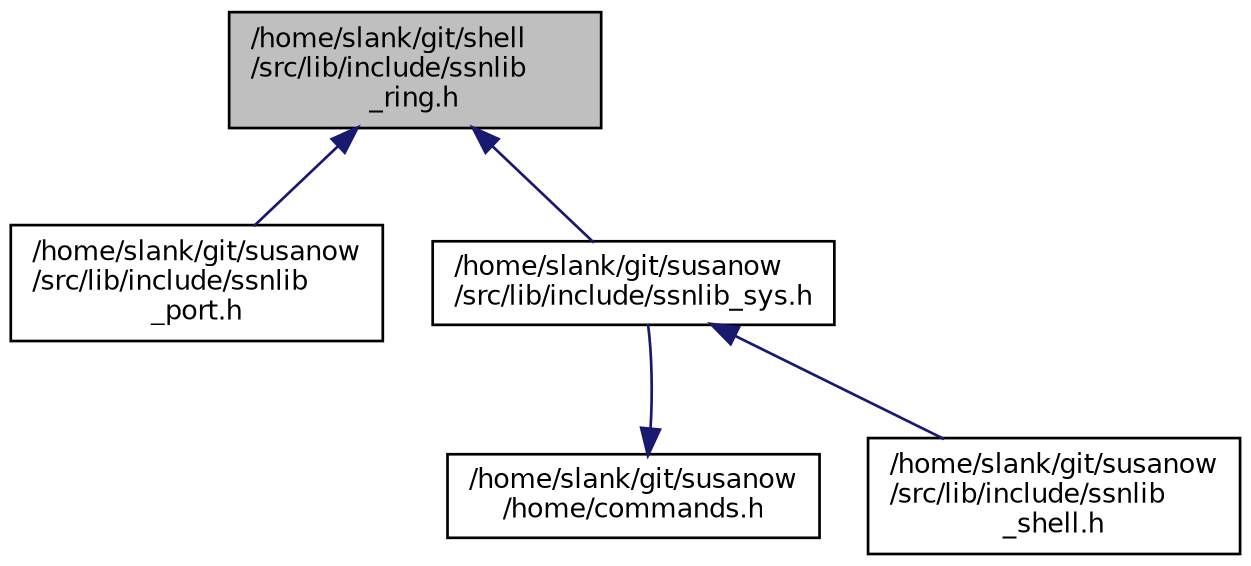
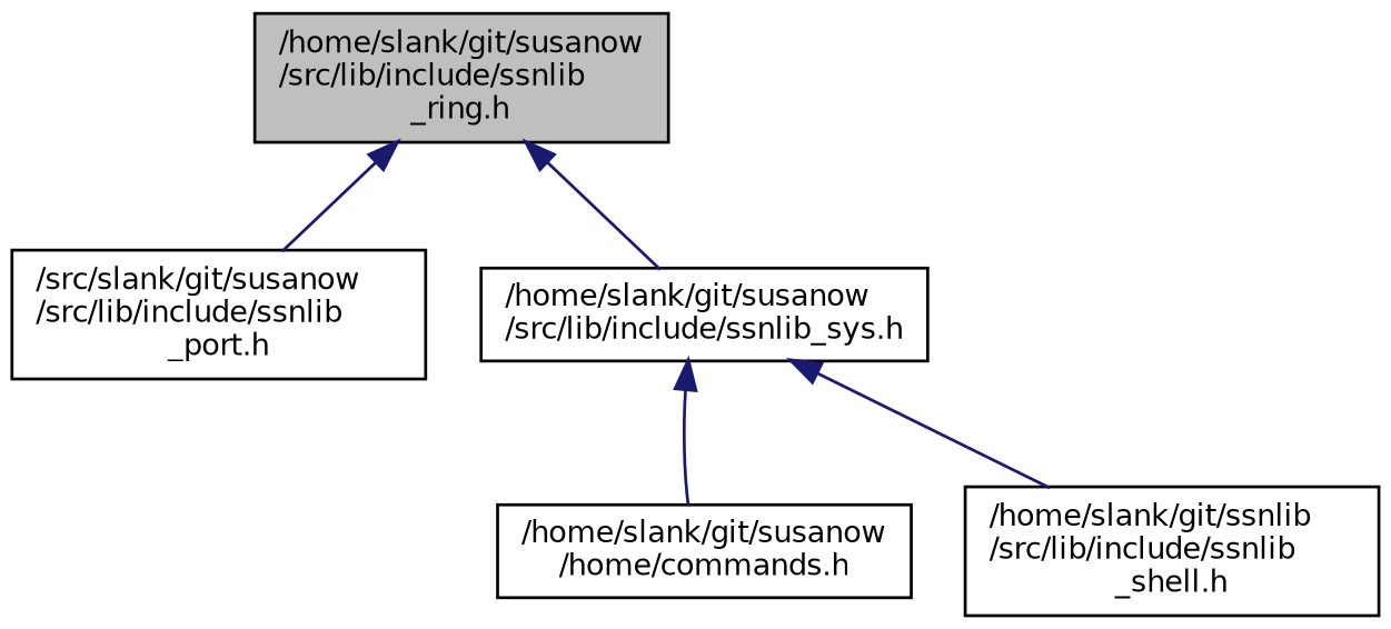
  digraph {
    node [color=black fillcolor=white fontname=Helvetica fontsize=10 shape=record style=filled]
    edge [color=midnightblue dir=back fontname=Helvetica fontsize=10 labelfontname=Helvetica labelfontsize=10 style=solid]
-   n1 [fillcolor=grey75 fontcolor=black height=0.2 label="/home/slank/git/shell\l/src/lib/include/ssnlib\l_ring.h" width=0.4]
-   n2 [height=0.2 label="/home/slank/git/susanow\l/src/lib/include/ssnlib\l_port.h" width=0.4]
+   n1 [fillcolor=grey75 fontcolor=black height=0.2 label="/home/slank/git/susanow\l/src/lib/include/ssnlib\l_ring.h" width=0.4]
+   n2 [height=0.2 label="/src/slank/git/susanow\l/src/lib/include/ssnlib\l_port.h" width=0.4]
    n3 [height=0.2 label="/home/slank/git/susanow\l/src/lib/include/ssnlib_sys.h" width=0.4]
    n4 [height=0.2 label="/home/slank/git/susanow\l/home/commands.h" width=0.4]
-   n5 [height=0.2 label="/home/slank/git/susanow\l/src/lib/include/ssnlib\l_shell.h" width=0.4]
+   n5 [height=0.2 label="/home/slank/git/ssnlib\l/src/lib/include/ssnlib\l_shell.h" width=0.4]
    n1 -> n2
    n1 -> n3
-   n4 -> n3
+   n3 -> n4
    n3 -> n5
  }
